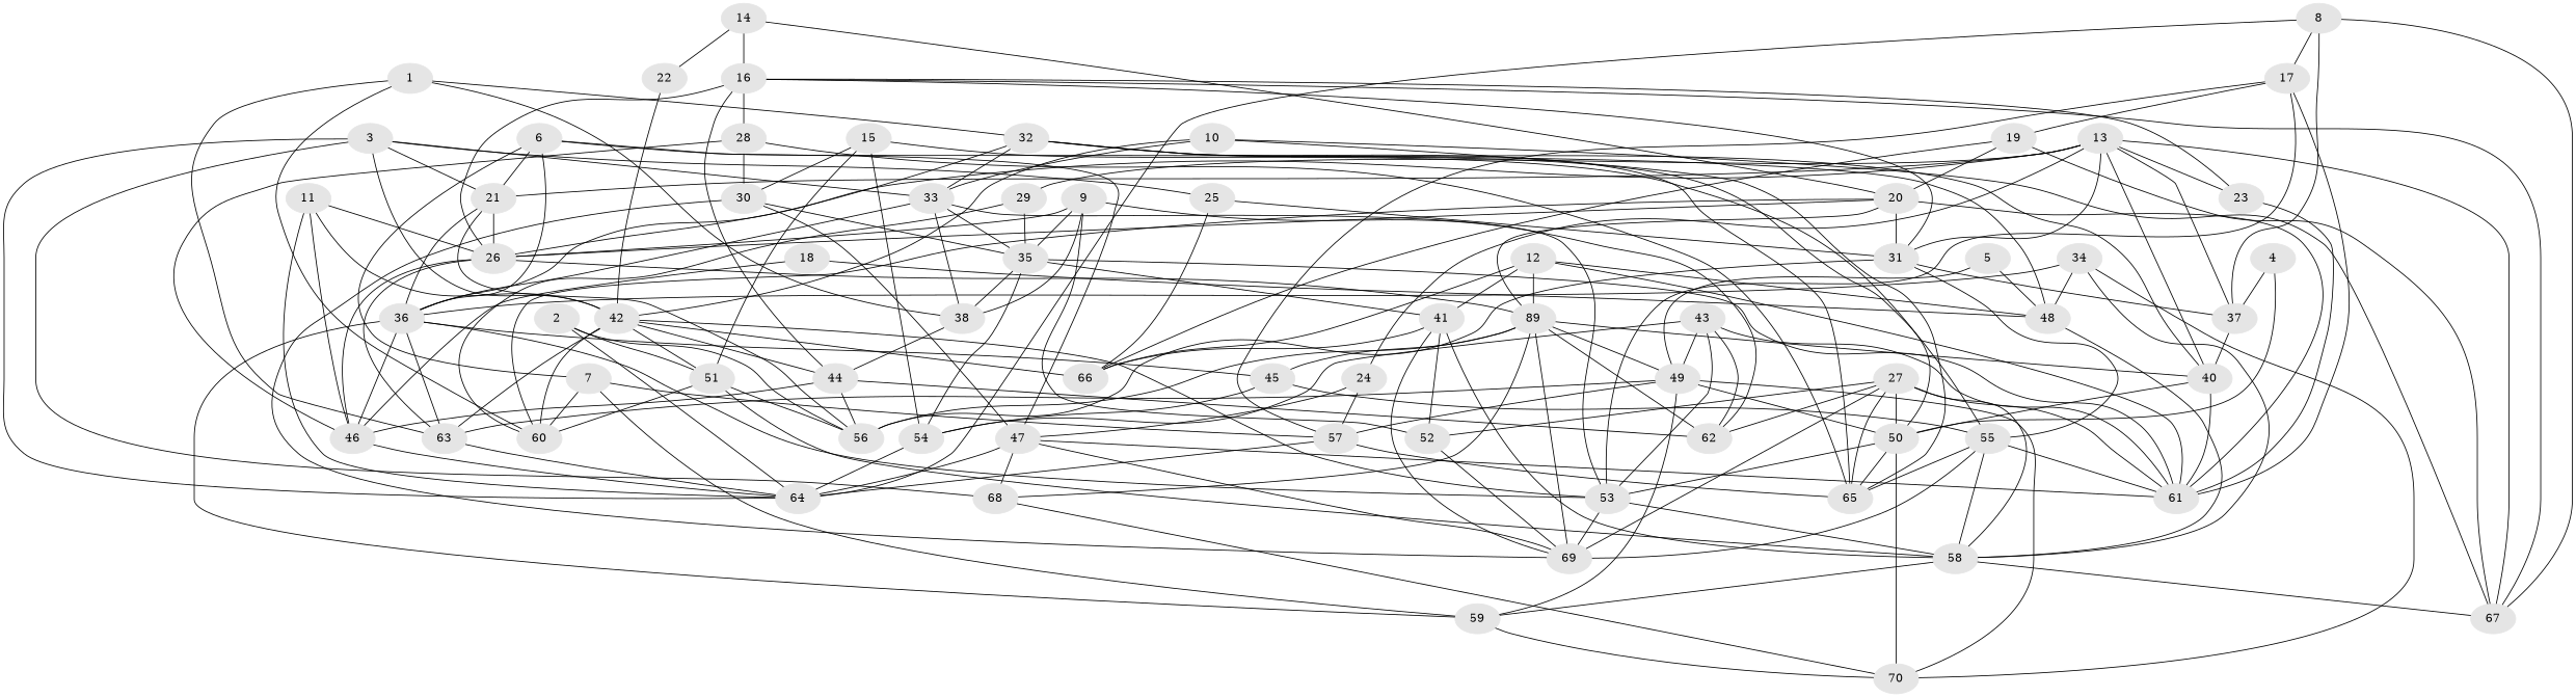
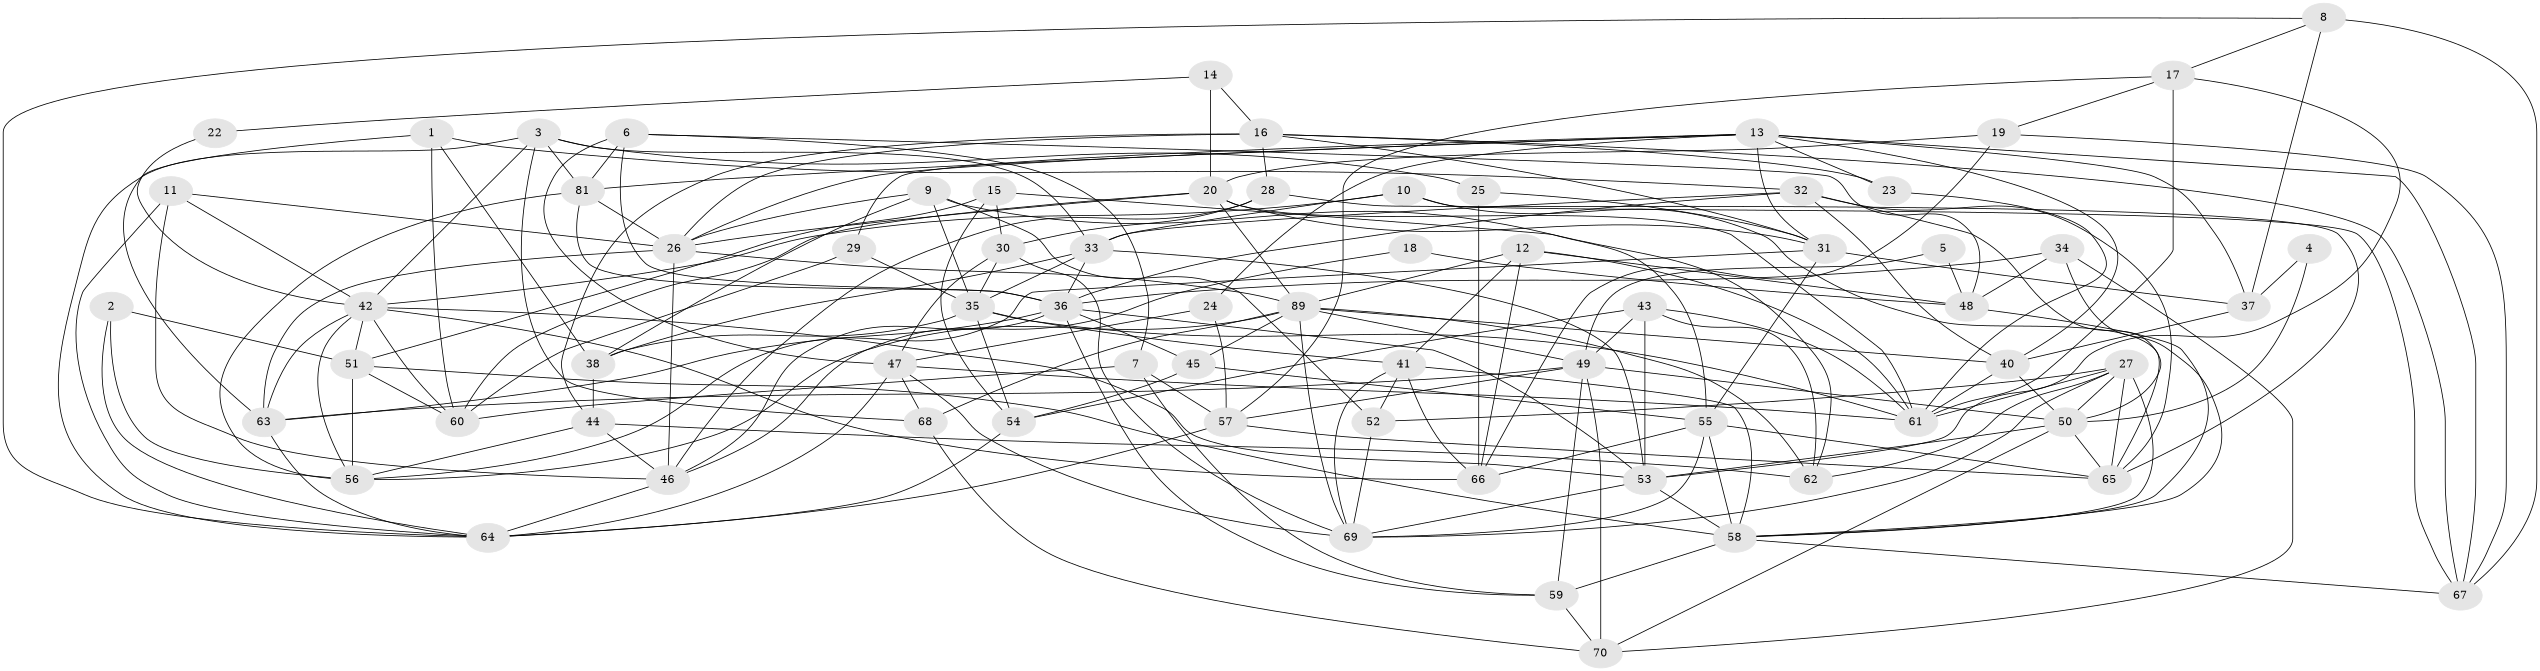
  graph {
    node [color=gray90 style=filled]
    edge [weight=1.0]
    1
    32
    38
    60
    63
    33
    50
    36
    65
    40
    44
    64
    2
    51
    56
    58
    3
-   21
+   21 [label=81]
    25
    42
    68
    26
    66
    31
    35
    53
    70
    4
    37
    5
    48
    49
    57
    59
    6
    7
    47
    46
    45
    8
    17
    67
    61
    19
    9
    52
    62
    n48 [label=89]
    41
    54
    69
    10
    11
    12
    13
    23
    24
    29
    55
    14
    16
    20
    22
    28
    15
    30
    18
    27
    34
    43
    1 -- 32
    1 -- 38
    1 -- 60
    1 -- 63
    32 -- 33
    32 -- 50
    32 -- 36
    32 -- 65
    32 -- 40
    38 -- 44
    63 -- 64
    33 -- 38
    33 -- 36
    33 -- 35
    33 -- 53
    50 -- 65
    50 -- 53
    50 -- 70
    36 -- 63
    36 -- 53
    36 -- 59
    36 -- 46
    36 -- 45
    40 -- 50
    40 -- 61
    44 -- 56
    44 -- 46
    44 -- 62
    2 -- 64
    2 -- 51
    2 -- 56
    51 -- 60
    51 -- 56
    51 -- 58
    58 -- 59 [weight=2.0]
    58 -- 67
    3 -- 33
    3 -- 64
    3 -- 21
    3 -- 25
    3 -- 42
    3 -- 68
    21 -- 36
    21 -- 56
    21 -- 26
    25 -- 66
    25 -- 31
    42 -- 60
    42 -- 63
-   42 -- 44
+   42 -- 56
    42 -- 51
    42 -- 66
    42 -- 53
    68 -- 70
    26 -- 63
    26 -- 46
    26 -- n48
    31 -- 56
    31 -- 37
    31 -- 55
    35 -- 38
    35 -- 61
    35 -- 41
    35 -- 54
    53 -- 58
    53 -- 69
    4 -- 50
    4 -- 37
    37 -- 40
    5 -- 48
    5 -- 49
    48 -- 58
    49 -- 63
    49 -- 50
    49 -- 70
    49 -- 57 [weight=2.0]
    49 -- 59
    57 -- 65
    57 -- 64
    59 -- 70
    6 -- 36
    6 -- 21
    6 -- 48
    6 -- 7
    6 -- 47
    7 -- 60
    7 -- 57
    7 -- 59
    47 -- 64 [weight=2.0]
    47 -- 68 [weight=2.0]
    47 -- 61
    47 -- 69
    46 -- 64
    45 -- 54
    45 -- 55
    8 -- 64
    8 -- 37
    8 -- 17
    8 -- 67
    17 -- 53
    17 -- 57
    17 -- 61
    17 -- 19
    19 -- 66
    19 -- 67
    19 -- 20
    9 -- 38
    9 -- 26
    9 -- 35
    9 -- 52
    9 -- 62
    52 -- 69
    n48 -- 40
    n48 -- 56
    n48 -- 68
    n48 -- 49
    n48 -- 45
    n48 -- 62
    n48 -- 69
    41 -- 58
    41 -- 66
    41 -- 52
    41 -- 69
    54 -- 64
    10 -- 33
    10 -- 65
    10 -- 42
    10 -- 67
    11 -- 64
    11 -- 42
    11 -- 26
    11 -- 46
    12 -- 66
    12 -- 48
    12 -- 61
    12 -- n48
    12 -- 41
    13 -- 40
    13 -- 21
    13 -- 26
    13 -- 31
    13 -- 37
    13 -- 67
    13 -- 23
    13 -- 24
    13 -- 29
    23 -- 61
    24 -- 57
    24 -- 47
    29 -- 60
    29 -- 35
    55 -- 65
    55 -- 58
-   55 -- 61
+   55 -- 66
    55 -- 69
    14 -- 16
    14 -- 20
    14 -- 22
    16 -- 44
    16 -- 26 [weight=2.0]
    16 -- 31
    16 -- 67
    16 -- 23
    16 -- 28
    20 -- 60
    20 -- 26
    20 -- 31
    20 -- 61
    20 -- n48
    22 -- 42
    28 -- 65
    28 -- 46
    28 -- 30
    15 -- 51
    15 -- 54
    15 -- 55
    15 -- 30
    30 -- 35
    30 -- 47
    30 -- 69
    18 -- 48
    18 -- 46
    27 -- 50
    27 -- 65
    27 -- 58
    27 -- 61
    27 -- 52
    27 -- 62
    27 -- 69
    34 -- 36
    34 -- 58
    34 -- 70
    34 -- 48
    43 -- 53
    43 -- 49
    43 -- 61
    43 -- 62
    43 -- 54
  }
